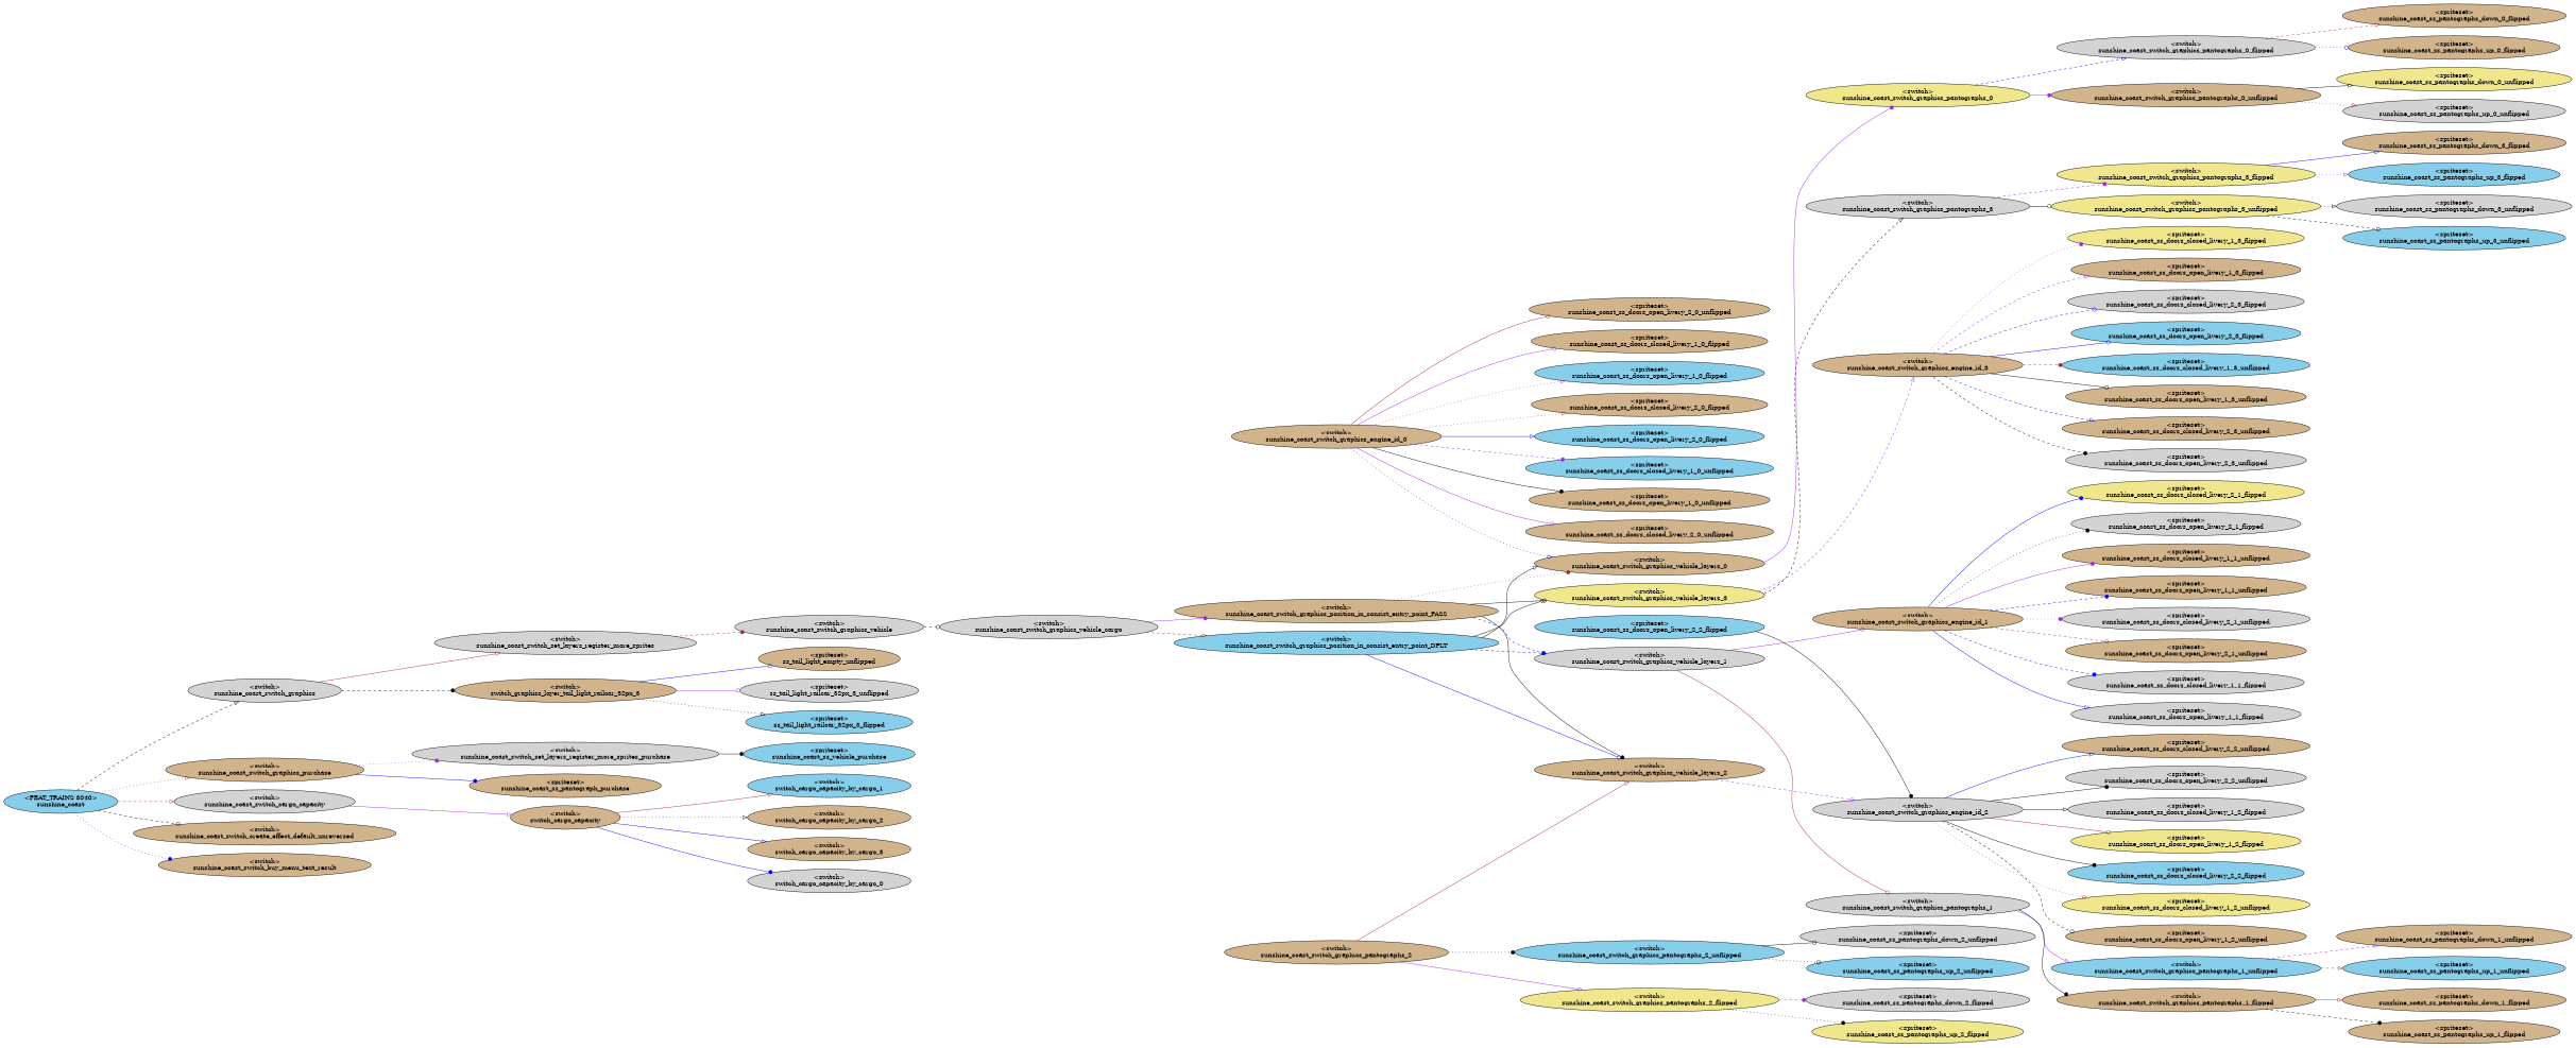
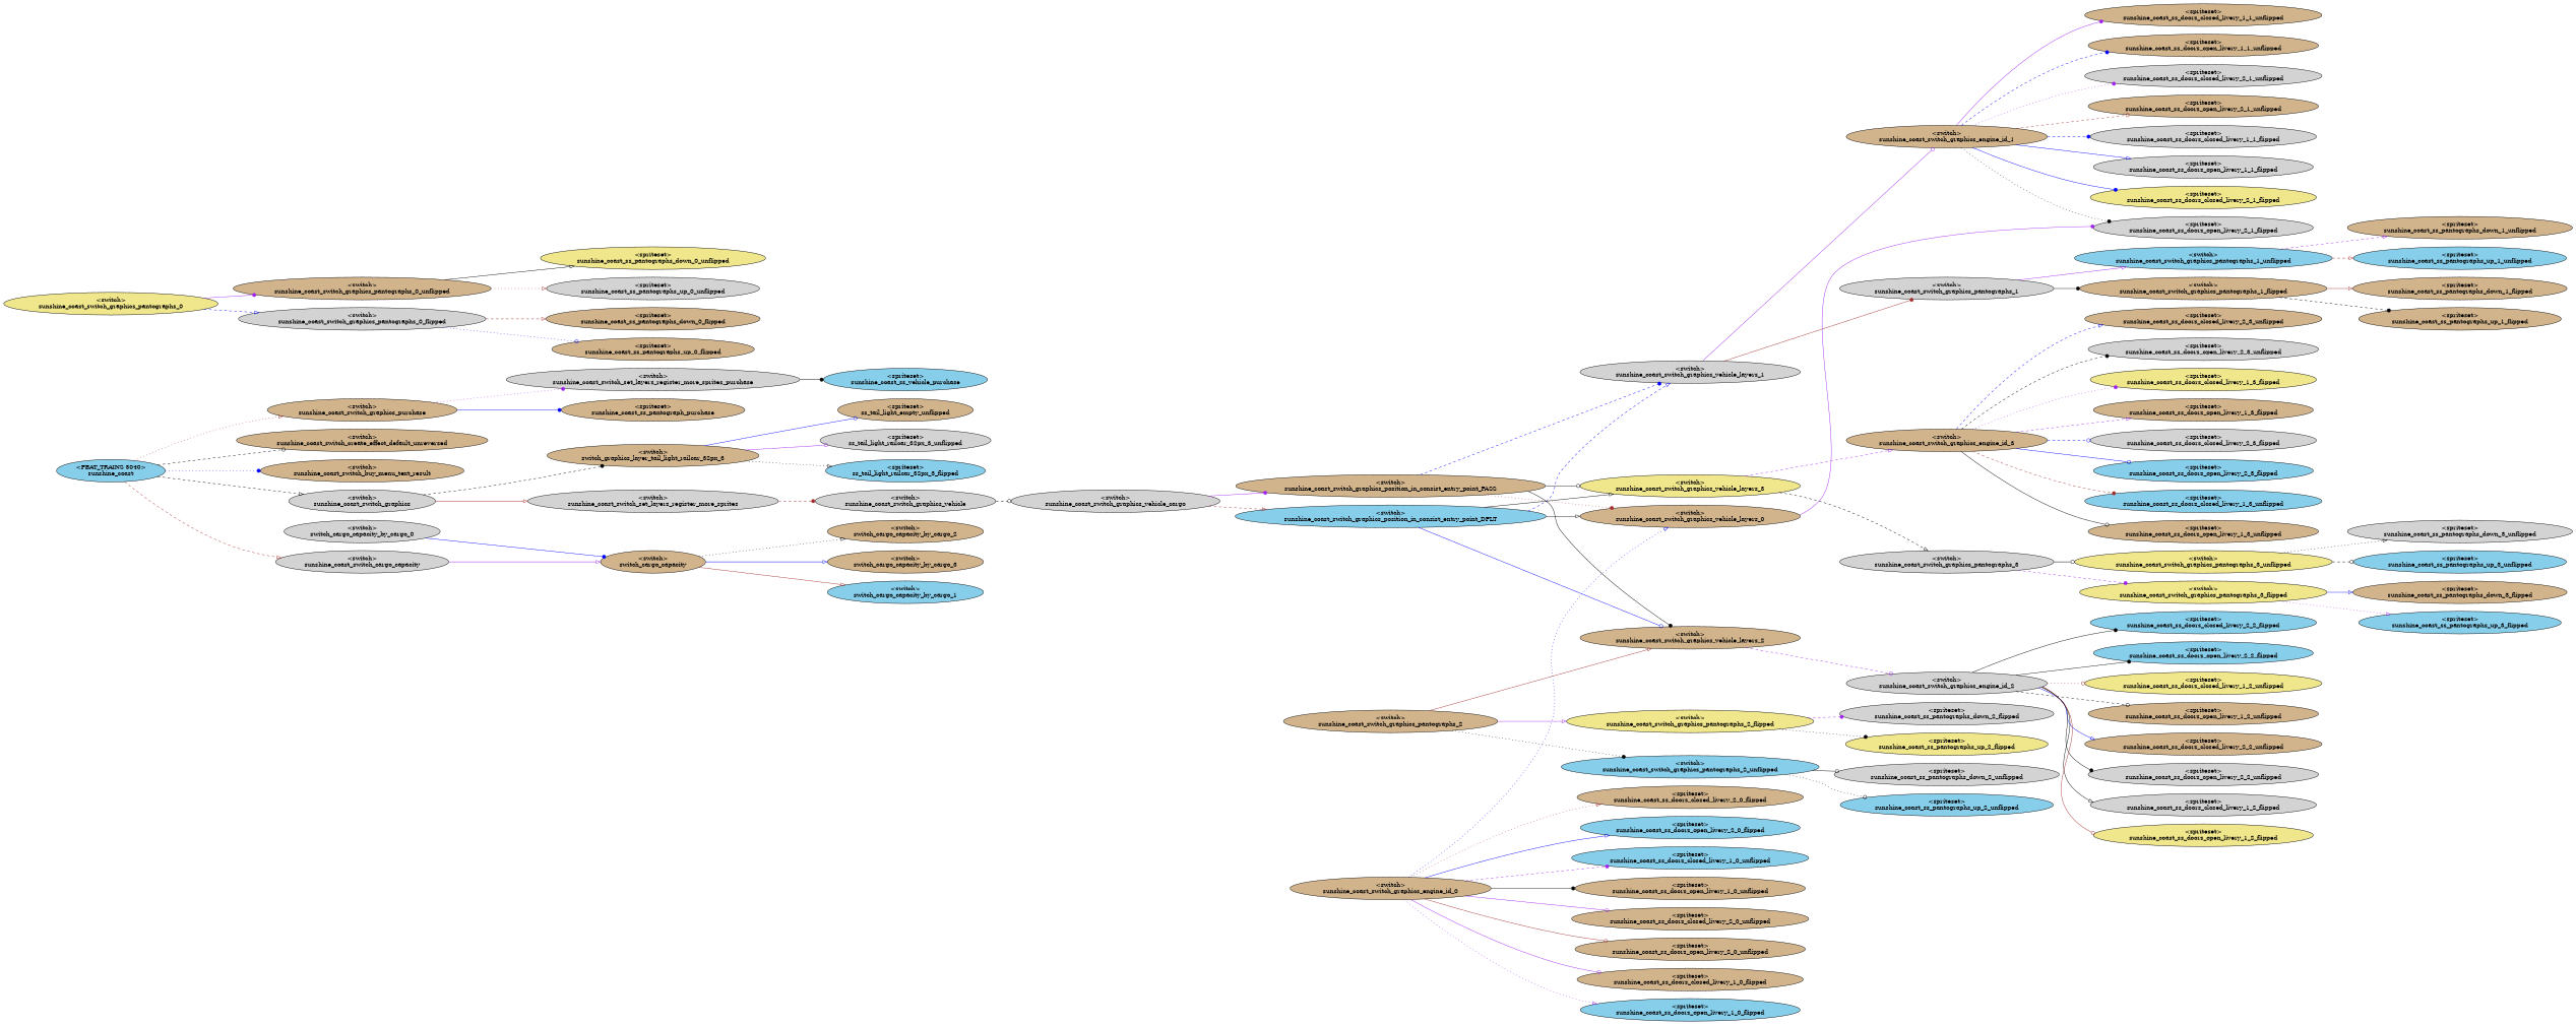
  digraph {
    rankdir=LR
    node [fillcolor=tan style=filled]
    edge [arrowhead=onormal color=black style=solid]
    n1 [fillcolor=lightgrey label="<spriteset>\nss_tail_light_railcar_32px_3_unflipped"]
    n2 [fillcolor=skyblue label="<spriteset>\nss_tail_light_railcar_32px_3_flipped"]
    n3 [label="<spriteset>\nss_tail_light_empty_unflipped"]
    n4 [label="<switch>\nswitch_graphics_layer_tail_light_railcar_32px_3"]
    n5 [fillcolor=lightgrey label="<switch>\nswitch_cargo_capacity_by_cargo_0"]
    n6 [fillcolor=skyblue label="<switch>\nswitch_cargo_capacity_by_cargo_1"]
    n7 [label="<switch>\nswitch_cargo_capacity_by_cargo_2"]
    n8 [label="<switch>\nswitch_cargo_capacity_by_cargo_3"]
    n9 [label="<switch>\nswitch_cargo_capacity"]
    n10 [fillcolor=skyblue label="<spriteset>\nsunshine_coast_ss_doors_closed_livery_1_0_unflipped"]
    n11 [label="<spriteset>\nsunshine_coast_ss_doors_open_livery_1_0_unflipped"]
    n12 [label="<spriteset>\nsunshine_coast_ss_doors_closed_livery_2_0_unflipped"]
    n13 [label="<spriteset>\nsunshine_coast_ss_doors_open_livery_2_0_unflipped"]
    n14 [fillcolor=khaki label="<spriteset>\nsunshine_coast_ss_pantographs_down_0_unflipped"]
    n15 [fillcolor=lightgrey label="<spriteset>\nsunshine_coast_ss_pantographs_up_0_unflipped"]
    n16 [label="<switch>\nsunshine_coast_switch_graphics_pantographs_0_unflipped"]
    n17 [label="<spriteset>\nsunshine_coast_ss_doors_closed_livery_1_0_flipped"]
    n18 [fillcolor=skyblue label="<spriteset>\nsunshine_coast_ss_doors_open_livery_1_0_flipped"]
    n19 [label="<spriteset>\nsunshine_coast_ss_doors_closed_livery_2_0_flipped"]
    n20 [fillcolor=skyblue label="<spriteset>\nsunshine_coast_ss_doors_open_livery_2_0_flipped"]
    n21 [label="<spriteset>\nsunshine_coast_ss_pantographs_down_0_flipped"]
    n22 [label="<spriteset>\nsunshine_coast_ss_pantographs_up_0_flipped"]
    n23 [fillcolor=lightgrey label="<switch>\nsunshine_coast_switch_graphics_pantographs_0_flipped"]
    n24 [label="<switch>\nsunshine_coast_switch_graphics_engine_id_0"]
    n25 [label="<switch>\nsunshine_coast_switch_graphics_vehicle_layers_0"]
    n26 [fillcolor=khaki label="<switch>\nsunshine_coast_switch_graphics_pantographs_0"]
    n27 [label="<spriteset>\nsunshine_coast_ss_doors_closed_livery_1_1_unflipped"]
    n28 [label="<spriteset>\nsunshine_coast_ss_doors_open_livery_1_1_unflipped"]
    n29 [fillcolor=lightgrey label="<spriteset>\nsunshine_coast_ss_doors_closed_livery_2_1_unflipped"]
    n30 [label="<spriteset>\nsunshine_coast_ss_doors_open_livery_2_1_unflipped"]
    n31 [label="<spriteset>\nsunshine_coast_ss_pantographs_down_1_unflipped"]
    n32 [fillcolor=skyblue label="<spriteset>\nsunshine_coast_ss_pantographs_up_1_unflipped"]
    n33 [fillcolor=skyblue label="<switch>\nsunshine_coast_switch_graphics_pantographs_1_unflipped"]
    n34 [fillcolor=lightgrey label="<spriteset>\nsunshine_coast_ss_doors_closed_livery_1_1_flipped"]
    n35 [fillcolor=lightgrey label="<spriteset>\nsunshine_coast_ss_doors_open_livery_1_1_flipped"]
    n36 [fillcolor=khaki label="<spriteset>\nsunshine_coast_ss_doors_closed_livery_2_1_flipped"]
    n37 [fillcolor=lightgrey label="<spriteset>\nsunshine_coast_ss_doors_open_livery_2_1_flipped"]
    n38 [label="<spriteset>\nsunshine_coast_ss_pantographs_down_1_flipped"]
    n39 [label="<spriteset>\nsunshine_coast_ss_pantographs_up_1_flipped"]
    n40 [label="<switch>\nsunshine_coast_switch_graphics_pantographs_1_flipped"]
    n41 [label="<switch>\nsunshine_coast_switch_graphics_engine_id_1"]
    n42 [fillcolor=lightgrey label="<switch>\nsunshine_coast_switch_graphics_pantographs_1"]
    n43 [fillcolor=lightgrey label="<switch>\nsunshine_coast_switch_graphics_vehicle_layers_1"]
    n44 [fillcolor=khaki label="<spriteset>\nsunshine_coast_ss_doors_closed_livery_1_2_unflipped"]
    n45 [label="<spriteset>\nsunshine_coast_ss_doors_open_livery_1_2_unflipped"]
    n46 [label="<spriteset>\nsunshine_coast_ss_doors_closed_livery_2_2_unflipped"]
    n47 [fillcolor=lightgrey label="<spriteset>\nsunshine_coast_ss_doors_open_livery_2_2_unflipped"]
    n48 [fillcolor=lightgrey label="<spriteset>\nsunshine_coast_ss_pantographs_down_2_unflipped"]
    n49 [fillcolor=skyblue label="<spriteset>\nsunshine_coast_ss_pantographs_up_2_unflipped"]
    n50 [fillcolor=skyblue label="<switch>\nsunshine_coast_switch_graphics_pantographs_2_unflipped"]
    n51 [fillcolor=lightgrey label="<spriteset>\nsunshine_coast_ss_doors_closed_livery_1_2_flipped"]
    n52 [fillcolor=khaki label="<spriteset>\nsunshine_coast_ss_doors_open_livery_1_2_flipped"]
    n53 [fillcolor=skyblue label="<spriteset>\nsunshine_coast_ss_doors_closed_livery_2_2_flipped"]
    n54 [fillcolor=skyblue label="<spriteset>\nsunshine_coast_ss_doors_open_livery_2_2_flipped"]
    n55 [fillcolor=lightgrey label="<spriteset>\nsunshine_coast_ss_pantographs_down_2_flipped"]
    n56 [fillcolor=khaki label="<spriteset>\nsunshine_coast_ss_pantographs_up_2_flipped"]
    n57 [fillcolor=khaki label="<switch>\nsunshine_coast_switch_graphics_pantographs_2_flipped"]
    n58 [fillcolor=lightgrey label="<switch>\nsunshine_coast_switch_graphics_engine_id_2"]
    n59 [label="<switch>\nsunshine_coast_switch_graphics_pantographs_2"]
    n60 [label="<switch>\nsunshine_coast_switch_graphics_vehicle_layers_2"]
    n61 [fillcolor=skyblue label="<spriteset>\nsunshine_coast_ss_doors_closed_livery_1_3_unflipped"]
    n62 [label="<spriteset>\nsunshine_coast_ss_doors_open_livery_1_3_unflipped"]
    n63 [label="<spriteset>\nsunshine_coast_ss_doors_closed_livery_2_3_unflipped"]
    n64 [fillcolor=lightgrey label="<spriteset>\nsunshine_coast_ss_doors_open_livery_2_3_unflipped"]
    n65 [fillcolor=lightgrey label="<spriteset>\nsunshine_coast_ss_pantographs_down_3_unflipped"]
    n66 [fillcolor=skyblue label="<spriteset>\nsunshine_coast_ss_pantographs_up_3_unflipped"]
    n67 [fillcolor=khaki label="<switch>\nsunshine_coast_switch_graphics_pantographs_3_unflipped"]
    n68 [fillcolor=khaki label="<spriteset>\nsunshine_coast_ss_doors_closed_livery_1_3_flipped"]
    n69 [label="<spriteset>\nsunshine_coast_ss_doors_open_livery_1_3_flipped"]
    n70 [fillcolor=lightgrey label="<spriteset>\nsunshine_coast_ss_doors_closed_livery_2_3_flipped"]
    n71 [fillcolor=skyblue label="<spriteset>\nsunshine_coast_ss_doors_open_livery_2_3_flipped"]
    n72 [label="<spriteset>\nsunshine_coast_ss_pantographs_down_3_flipped"]
    n73 [fillcolor=skyblue label="<spriteset>\nsunshine_coast_ss_pantographs_up_3_flipped"]
    n74 [fillcolor=khaki label="<switch>\nsunshine_coast_switch_graphics_pantographs_3_flipped"]
    n75 [label="<switch>\nsunshine_coast_switch_graphics_engine_id_3"]
    n76 [fillcolor=lightgrey label="<switch>\nsunshine_coast_switch_graphics_pantographs_3"]
    n77 [fillcolor=khaki label="<switch>\nsunshine_coast_switch_graphics_vehicle_layers_3"]
    n78 [label="<switch>\nsunshine_coast_switch_graphics_position_in_consist_entry_point_PASS"]
    n79 [fillcolor=skyblue label="<switch>\nsunshine_coast_switch_graphics_position_in_consist_entry_point_DFLT"]
    n80 [fillcolor=lightgrey label="<switch>\nsunshine_coast_switch_graphics_vehicle_cargo"]
    n81 [fillcolor=lightgrey label="<switch>\nsunshine_coast_switch_graphics_vehicle"]
    n82 [fillcolor=skyblue label="<spriteset>\nsunshine_coast_ss_vehicle_purchase"]
    n83 [label="<spriteset>\nsunshine_coast_ss_pantograph_purchase"]
    n84 [fillcolor=lightgrey label="<switch>\nsunshine_coast_switch_set_layers_register_more_sprites_purchase"]
    n85 [label="<switch>\nsunshine_coast_switch_graphics_purchase"]
    n86 [fillcolor=lightgrey label="<switch>\nsunshine_coast_switch_set_layers_register_more_sprites"]
    n87 [fillcolor=lightgrey label="<switch>\nsunshine_coast_switch_graphics"]
    n88 [fillcolor=lightgrey label="<switch>\nsunshine_coast_switch_cargo_capacity"]
    n89 [label="<switch>\nsunshine_coast_switch_create_effect_default_unreversed"]
    n90 [label="<switch>\nsunshine_coast_switch_buy_menu_text_result"]
    n91 [fillcolor=skyblue label="<FEAT_TRAINS 3040>\nsunshine_coast"]
    n4 -> n1 [arrowhead=odot color=purple]
    n4 -> n2 [style=dotted]
    n4 -> n3 [arrowhead=odot color=blue]
-   n9 -> n5 [arrowhead=dot color=blue]
+   n5 -> n9 [arrowhead=dot color=blue]
    n9 -> n6 [color=brown]
    n9 -> n7 [style=dotted]
    n9 -> n8 [color=blue]
    n16 -> n14
    n16 -> n15 [color=brown style=dotted]
    n23 -> n21 [color=brown style=dashed]
    n23 -> n22 [arrowhead=odot color=blue style=dotted]
    n24 -> n10 [arrowhead=dot color=purple style=dashed]
    n24 -> n11 [arrowhead=dot]
    n24 -> n12 [arrowhead=odot color=purple]
    n24 -> n13 [arrowhead=odot color=brown]
    n24 -> n17 [arrowhead=odot color=purple]
    n24 -> n18 [color=purple style=dotted]
    n24 -> n19 [color=brown style=dotted]
    n24 -> n20 [color=blue]
    n24 -> n25 [color=blue style=dotted]
-   n25 -> n26 [arrowhead=dot color=purple]
+   n25 -> n37 [arrowhead=dot color=purple]
    n26 -> n16 [arrowhead=dot color=purple]
    n26 -> n23 [color=blue style=dashed]
    n33 -> n31 [color=purple style=dashed]
    n33 -> n32 [color=brown style=dashed]
    n40 -> n38 [color=brown]
    n40 -> n39 [arrowhead=dot style=dashed]
    n41 -> n27 [arrowhead=dot color=purple]
    n41 -> n28 [arrowhead=dot color=blue style=dashed]
    n41 -> n29 [arrowhead=dot color=purple style=dotted]
    n41 -> n30 [arrowhead=odot color=brown style=dashed]
    n41 -> n34 [arrowhead=dot color=blue style=dashed]
    n41 -> n35 [color=blue]
    n41 -> n36 [arrowhead=dot color=blue]
    n41 -> n37 [arrowhead=dot style=dotted]
    n42 -> n33 [color=purple]
    n42 -> n40 [arrowhead=dot]
    n43 -> n41 [arrowhead=odot color=purple]
-   n43 -> n42 [arrowhead=odot color=brown]
+   n43 -> n42 [arrowhead=dot color=brown]
    n50 -> n48 [arrowhead=odot]
    n50 -> n49 [arrowhead=odot style=dotted]
    n57 -> n55 [arrowhead=dot color=purple style=dashed]
    n57 -> n56 [arrowhead=dot style=dotted]
    n58 -> n44 [arrowhead=odot color=brown style=dotted]
    n58 -> n45 [arrowhead=odot style=dashed]
    n58 -> n46 [color=blue]
    n58 -> n47 [arrowhead=dot]
    n58 -> n51
    n58 -> n52 [arrowhead=odot color=brown]
    n58 -> n53 [arrowhead=dot]
-   n54 -> n58 [arrowhead=dot]
+   n58 -> n54 [arrowhead=dot]
    n59 -> n50 [arrowhead=dot style=dotted]
    n59 -> n57 [color=purple]
    n59 -> n60 [color=brown]
    n60 -> n58 [arrowhead=odot color=purple style=dashed]
    n67 -> n65 [style=dotted]
    n67 -> n66 [arrowhead=odot style=dashed]
    n74 -> n72 [color=blue]
    n74 -> n73 [color=purple style=dotted]
    n75 -> n61 [arrowhead=dot color=brown style=dashed]
    n75 -> n62 [arrowhead=odot]
    n75 -> n63 [color=blue style=dashed]
    n75 -> n64 [arrowhead=dot style=dashed]
    n75 -> n68 [arrowhead=dot color=purple style=dotted]
    n75 -> n69 [color=purple style=dashed]
    n75 -> n70 [arrowhead=odot color=blue style=dashed]
    n75 -> n71 [arrowhead=odot color=blue]
    n76 -> n67 [arrowhead=odot]
    n76 -> n74 [arrowhead=dot color=purple style=dashed]
    n77 -> n75 [color=purple style=dashed]
    n77 -> n76 [style=dashed]
    n78 -> n25 [arrowhead=dot color=brown style=dotted]
    n78 -> n43 [arrowhead=dot color=blue style=dashed]
    n78 -> n60 [arrowhead=dot]
    n78 -> n77 [arrowhead=odot]
    n79 -> n25
    n79 -> n43 [color=blue style=dashed]
    n79 -> n60 [arrowhead=odot color=blue]
    n79 -> n77
    n80 -> n78 [arrowhead=dot color=purple]
    n80 -> n79 [color=brown style=dashed]
    n81 -> n80 [arrowhead=odot style=dashed]
    n84 -> n82 [arrowhead=dot]
    n85 -> n83 [arrowhead=dot color=blue]
    n85 -> n84 [arrowhead=dot color=purple style=dotted]
    n86 -> n81 [arrowhead=dot color=brown style=dashed]
    n87 -> n4 [arrowhead=dot style=dashed]
    n87 -> n86 [color=brown]
    n88 -> n9 [color=purple]
    n91 -> n85 [color=brown style=dotted]
    n91 -> n87 [style=dashed]
    n91 -> n88 [color=brown style=dashed]
    n91 -> n89 [arrowhead=odot style=dashed]
    n91 -> n90 [arrowhead=dot color=blue style=dotted]
  }
